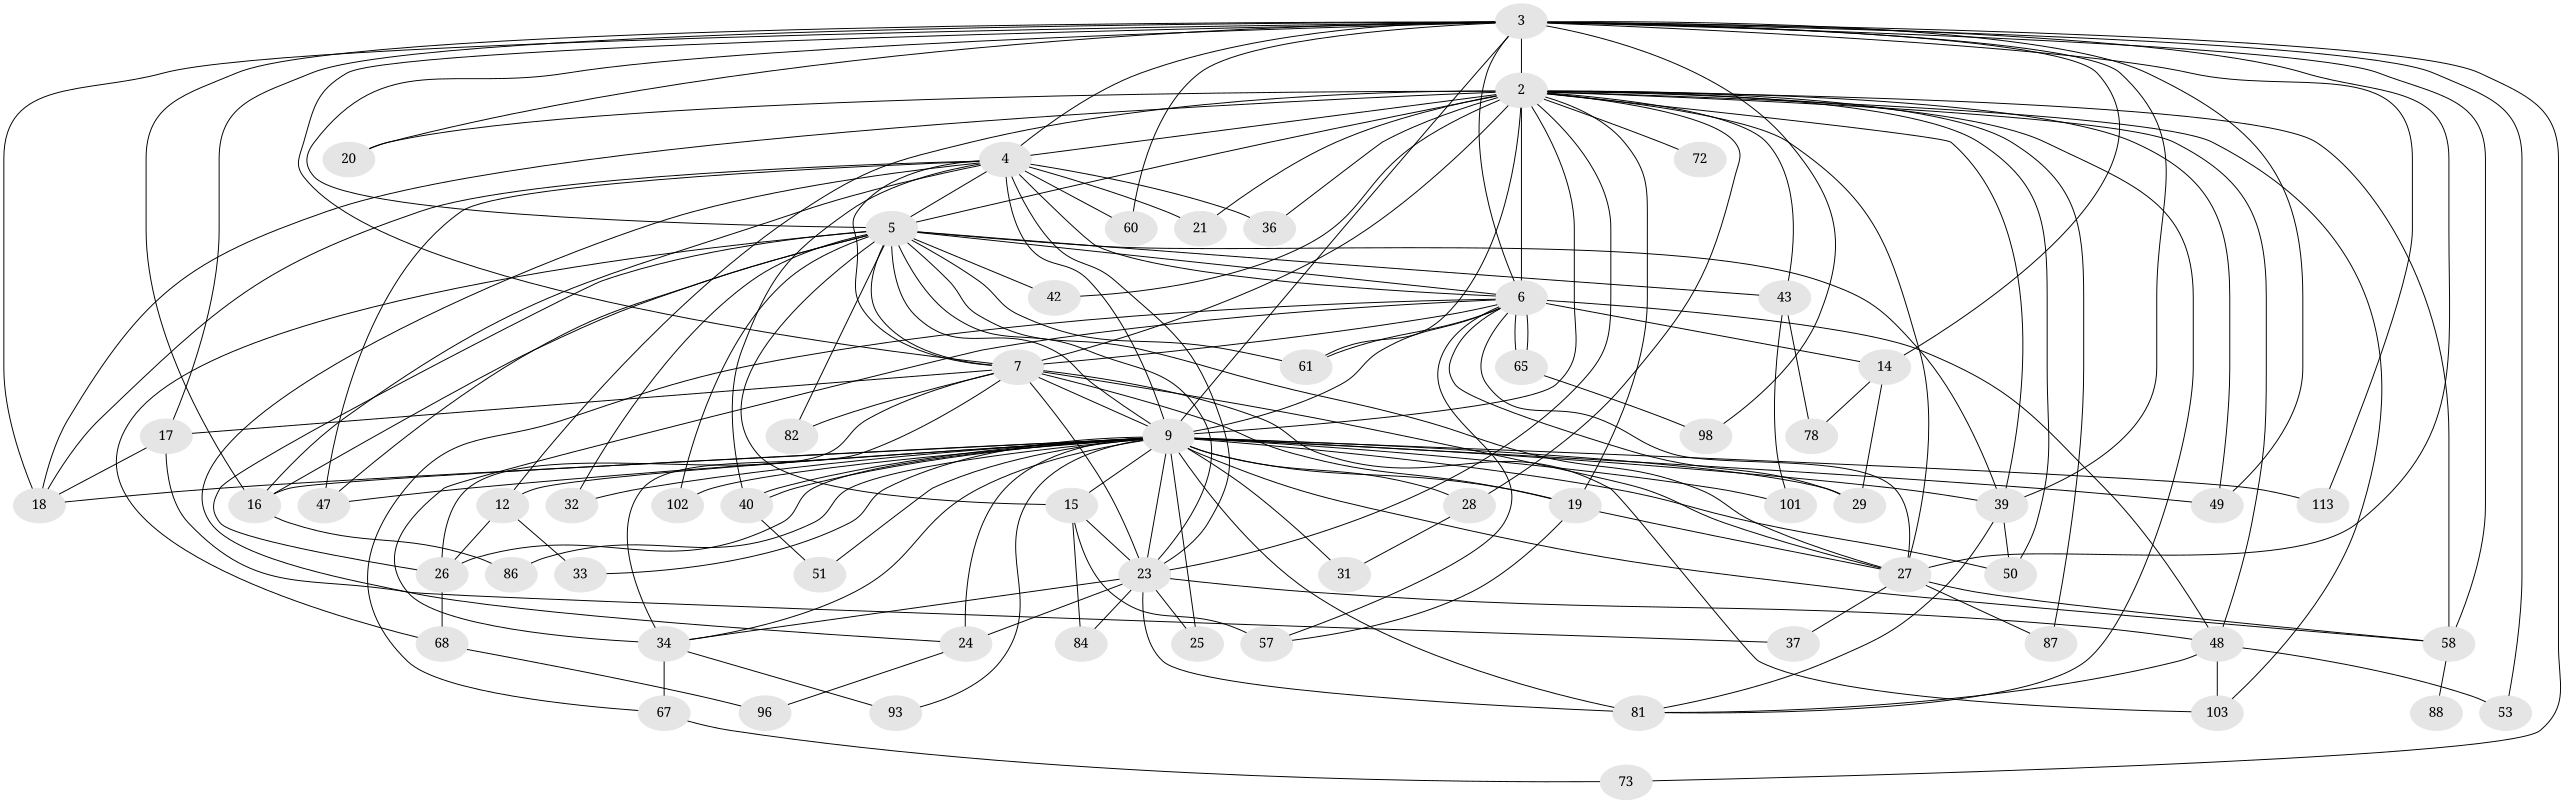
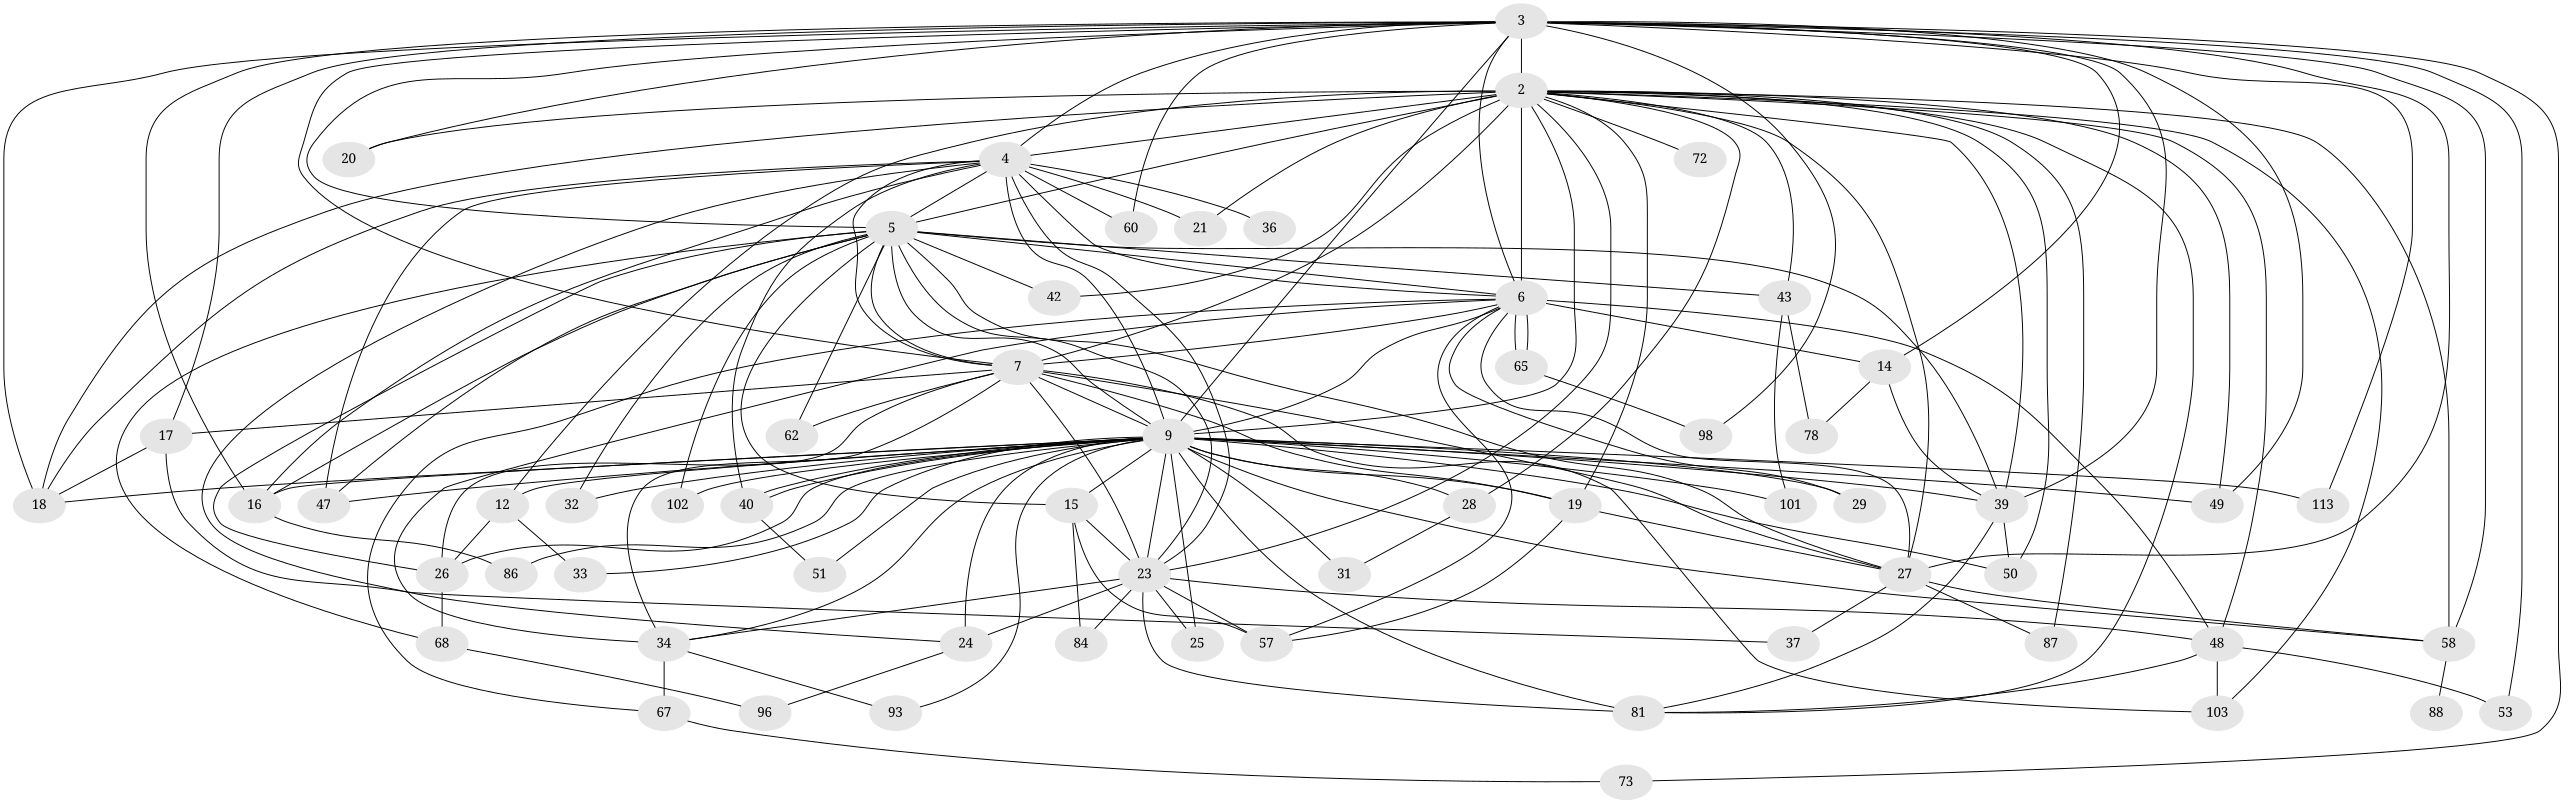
  graph {
    fontname="Noto Serif"
    node [color=gray90 fontname="Noto Serif" style=filled]
    edge [fontname="Noto Serif"]
    2 [super="+3+11"]
    4
    5
    6
    7 [super="+8+63+104"]
    9 [super="+13+10+30"]
    18 [super="+80"]
    20
    27 [super="+118+69+46"]
    39 [super="+74+120+90"]
    49 [super="+93"]
    58 [super="+99"]
    12
    19
    21
    23 [super="+115+79+54+91+41"]
    28
    36
    42
    43
    48
    50 [super="+52"]
-   61 [super="+121"]
    72
    81 [super="+100+124+122"]
    87
    103
    n28 [label=3]
    14
    16 [super="+55+97"]
    17
    53
    60
    73 [super="+107"]
    98
    113
    24 [super="+44+35"]
    40 [super="+66"]
    47 [super="+110"]
    15
    26 [super="+109+123"]
    32
-   62 [label=82]
+   62
    68
    102
    34 [super="+85"]
    57 [super="+71+77"]
    65
    67
    29
    25
    31
    33
    51
    n55 [label=93]
    86
    101
    78
    37
    88
    84
    96
    2 -- 4 [weight=3]
    2 -- 5 [weight=2]
    2 -- 6 [weight=3]
    2 -- 7 [weight=7]
    2 -- 9 [weight=5]
    2 -- 18
    2 -- 20
    2 -- 27
    2 -- 39
    2 -- 49
    2 -- 58 [weight=2]
    2 -- 12
    2 -- 19 [weight=2]
    2 -- 21
    2 -- 23
    2 -- 28
-   2 -- 36
    2 -- 42
    2 -- 43
    2 -- 48
    2 -- 50
-   2 -- 61
    2 -- 72 [weight=2]
    2 -- 81
    2 -- 87
    2 -- 103
    4 -- 5
    4 -- 6
    4 -- 7 [weight=2]
    4 -- 9 [weight=4]
    4 -- 18
    4 -- 21
    4 -- 23
    4 -- 36
    4 -- 16
    4 -- 60
    4 -- 24
    4 -- 40
    4 -- 47
    5 -- 6
    5 -- 7 [weight=2]
    5 -- 9 [weight=2]
    5 -- 27
    5 -- 39 [weight=2]
    5 -- 23
    5 -- 42
    5 -- 43
-   5 -- 61
    5 -- 16 [weight=2]
    5 -- 47
    5 -- 15
    5 -- 26
    5 -- 32
    5 -- 62
    5 -- 68
    5 -- 102
    6 -- 7 [weight=2]
    6 -- 9 [weight=2]
    6 -- 27
    6 -- 48
-   6 -- 61
    6 -- 14
    6 -- 34
    6 -- 57
    6 -- 65
    6 -- 65
    6 -- 67
    6 -- 29
    7 -- 9 [weight=4]
    7 -- 27
    7 -- 19
    7 -- 23 [weight=2]
    7 -- 103
    7 -- 17
    7 -- 26
    7 -- 62
    7 -- 34 [weight=2]
    9 -- 18
    9 -- 39
    9 -- 49 [weight=2]
    9 -- 58
    9 -- 12
    9 -- 19
    9 -- 23
    9 -- 28
    9 -- 50
    9 -- 81
    9 -- 16
    9 -- 113
    9 -- 24 [weight=2]
    9 -- 40
    9 -- 40
    9 -- 47
    9 -- 15
    9 -- 26
    9 -- 32
    9 -- 102
    9 -- 34
    9 -- 29
    9 -- 25
    9 -- 31
    9 -- 33
    9 -- 51
    9 -- n55
    9 -- 86
    9 -- 101
    27 -- 58
    27 -- 87
    27 -- 37
    39 -- 50
    39 -- 81
    58 -- 88
    12 -- 26
    12 -- 33
    19 -- 27
    19 -- 57
    23 -- 48
    23 -- 81 [weight=2]
    23 -- 24
    23 -- 34
+   23 -- 57
    23 -- 25
    23 -- 84
    28 -- 31
    43 -- 101
    43 -- 78
    48 -- 81
    48 -- 103
    48 -- 53
    n28 -- 2 [weight=4]
    n28 -- 4
    n28 -- 5
    n28 -- 6
    n28 -- 7 [weight=2]
    n28 -- 9 [weight=2]
    n28 -- 18
    n28 -- 20
    n28 -- 27
    n28 -- 39
    n28 -- 49
    n28 -- 58
    n28 -- 14
    n28 -- 16
    n28 -- 17
    n28 -- 53
    n28 -- 60
    n28 -- 73
    n28 -- 98
    n28 -- 113
-   14 -- 29
+   14 -- 39
    14 -- 78
    16 -- 86
    17 -- 18
    17 -- 37
    24 -- 96
    40 -- 51
    15 -- 23
    15 -- 57
    15 -- 84
    26 -- 68
    68 -- 96
    34 -- 67
    34 -- n55
    65 -- 98
    67 -- 73
  }
